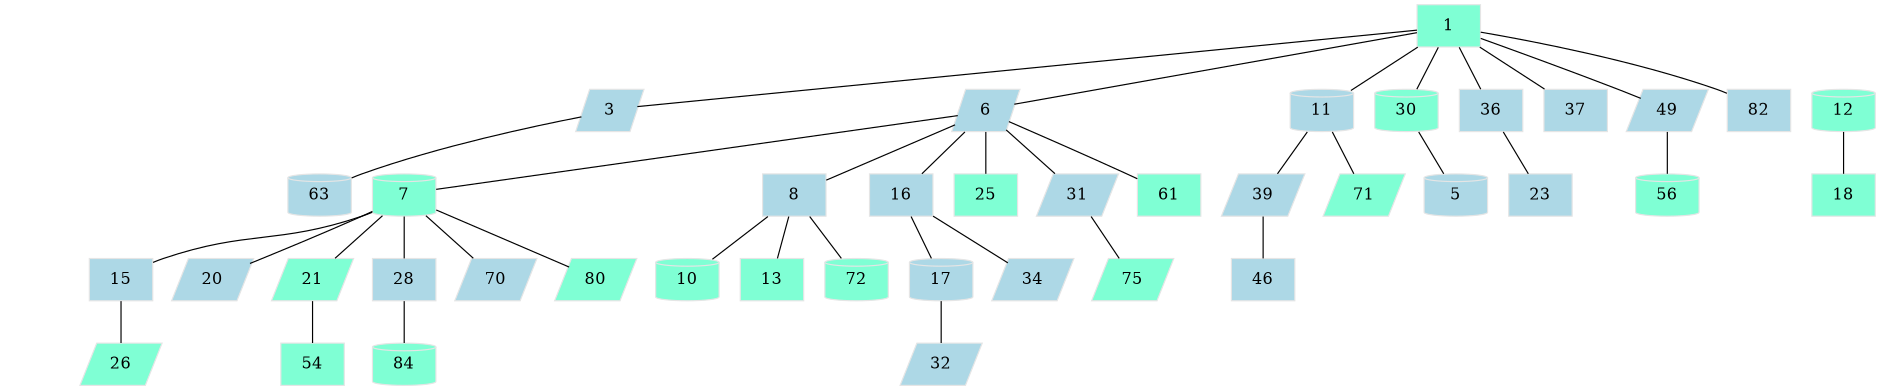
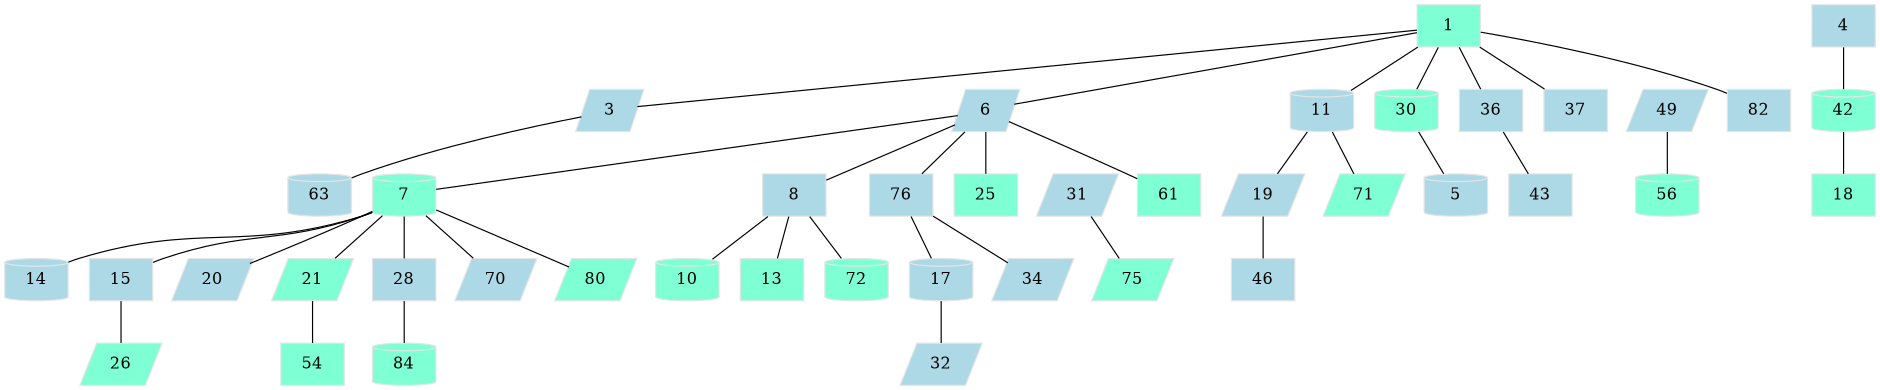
  graph {
    fontname="DejaVu Serif"
    node [color=gray90 fillcolor=lightblue fontname="DejaVu Serif" shape=box style=filled]
    edge [fontname="DejaVu Serif"]
    1 [fillcolor=aquamarine super="+2+24+33"]
    3 [shape=parallelogram]
    6 [shape=parallelogram]
    11 [shape=cylinder super="+53+76+51"]
    30 [fillcolor=aquamarine shape=cylinder super="+74+45"]
    36 [super="+42"]
    37
    n8 [label=49 shape=parallelogram]
    n9 [label=82]
    63 [shape=cylinder]
-   12 [fillcolor=aquamarine shape=cylinder]
+   12 [fillcolor=aquamarine shape=cylinder label=42]
+   4
    5 [shape=cylinder]
    7 [fillcolor=aquamarine shape=cylinder super="+41+9"]
    8
-   16 [super="+27"]
+   16 [super="+27" label=76]
    25 [fillcolor=aquamarine]
    31 [shape=parallelogram]
    61 [fillcolor=aquamarine super="+67"]
-   19 [shape=parallelogram label=39]
+   19 [shape=parallelogram]
    71 [fillcolor=aquamarine shape=parallelogram]
-   43 [super="+57" label=23]
+   43 [super="+57"]
    56 [fillcolor=aquamarine shape=cylinder]
    18 [fillcolor=aquamarine super="+47"]
+   14 [shape=cylinder super="+22+49"]
    15 [super="+59+64"]
    20 [shape=parallelogram super="+79"]
    21 [fillcolor=aquamarine shape=parallelogram super="+40"]
    28 [super="+82"]
    70 [shape=parallelogram]
    80 [fillcolor=aquamarine shape=parallelogram super="+85"]
    10 [fillcolor=aquamarine shape=cylinder]
    13 [fillcolor=aquamarine super="+50"]
    72 [fillcolor=aquamarine shape=cylinder]
    17 [shape=cylinder super="+29"]
    34 [shape=parallelogram]
    75 [fillcolor=aquamarine shape=parallelogram]
    26 [fillcolor=aquamarine shape=parallelogram]
    54 [fillcolor=aquamarine]
    84 [fillcolor=aquamarine shape=cylinder]
    46 [super="+52+48"]
    32 [shape=parallelogram]
    1 -- 3
    1 -- 6
    1 -- 11
    1 -- 30
    1 -- 36
    1 -- 37
-   1 -- n8
    1 -- n9
    3 -- 63
    6 -- 7
    6 -- 8
    6 -- 16
    6 -- 25
-   6 -- 31
    6 -- 61
    11 -- 19
    11 -- 71
    30 -- 5
    36 -- 43
    n8 -- 56
    12 -- 18
+   4 -- 12
+   7 -- 14
    7 -- 15
    7 -- 20
    7 -- 21
    7 -- 28
    7 -- 70
    7 -- 80
    8 -- 10
    8 -- 13
    8 -- 72
    16 -- 17
    16 -- 34
    31 -- 75
    19 -- 46
    15 -- 26
    21 -- 54
    28 -- 84
    17 -- 32
  }
